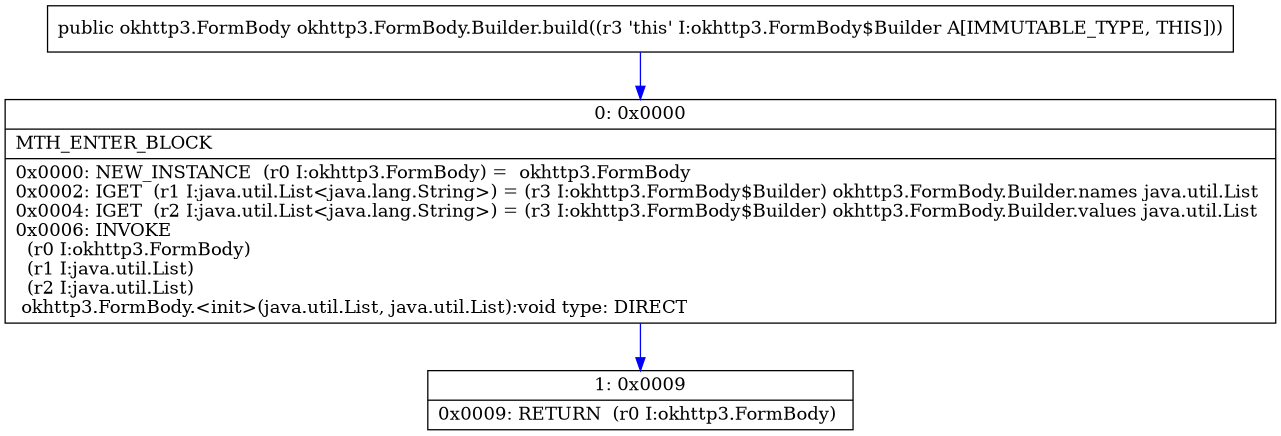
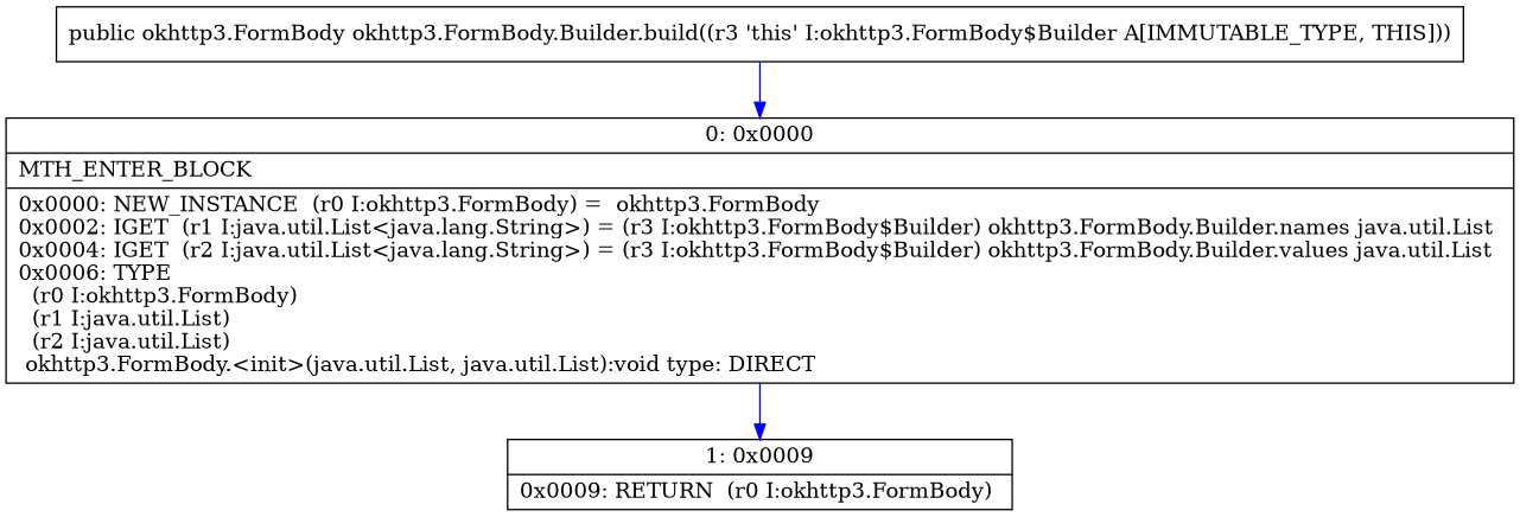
  digraph {
    node [shape=record]
    edge [color=blue]
-   n1 [label="{0\:\ 0x0000|MTH_ENTER_BLOCK\l|0x0000: NEW_INSTANCE  (r0 I:okhttp3.FormBody) =  okhttp3.FormBody \l0x0002: IGET  (r1 I:java.util.List\<java.lang.String\>) = (r3 I:okhttp3.FormBody$Builder) okhttp3.FormBody.Builder.names java.util.List \l0x0004: IGET  (r2 I:java.util.List\<java.lang.String\>) = (r3 I:okhttp3.FormBody$Builder) okhttp3.FormBody.Builder.values java.util.List \l0x0006: INVOKE  \l  (r0 I:okhttp3.FormBody)\l  (r1 I:java.util.List)\l  (r2 I:java.util.List)\l okhttp3.FormBody.\<init\>(java.util.List, java.util.List):void type: DIRECT \l}"]
+   n1 [label="{0\:\ 0x0000|MTH_ENTER_BLOCK\l|0x0000: NEW_INSTANCE  (r0 I:okhttp3.FormBody) =  okhttp3.FormBody \l0x0002: IGET  (r1 I:java.util.List\<java.lang.String\>) = (r3 I:okhttp3.FormBody$Builder) okhttp3.FormBody.Builder.names java.util.List \l0x0004: IGET  (r2 I:java.util.List\<java.lang.String\>) = (r3 I:okhttp3.FormBody$Builder) okhttp3.FormBody.Builder.values java.util.List \l0x0006: TYPE  \l  (r0 I:okhttp3.FormBody)\l  (r1 I:java.util.List)\l  (r2 I:java.util.List)\l okhttp3.FormBody.\<init\>(java.util.List, java.util.List):void type: DIRECT \l}"]
    n2 [label="{1\:\ 0x0009|0x0009: RETURN  (r0 I:okhttp3.FormBody) \l}"]
    n3 [label="{public okhttp3.FormBody okhttp3.FormBody.Builder.build((r3 'this' I:okhttp3.FormBody$Builder A[IMMUTABLE_TYPE, THIS])) }"]
    n1 -> n2
    n3 -> n1
  }
